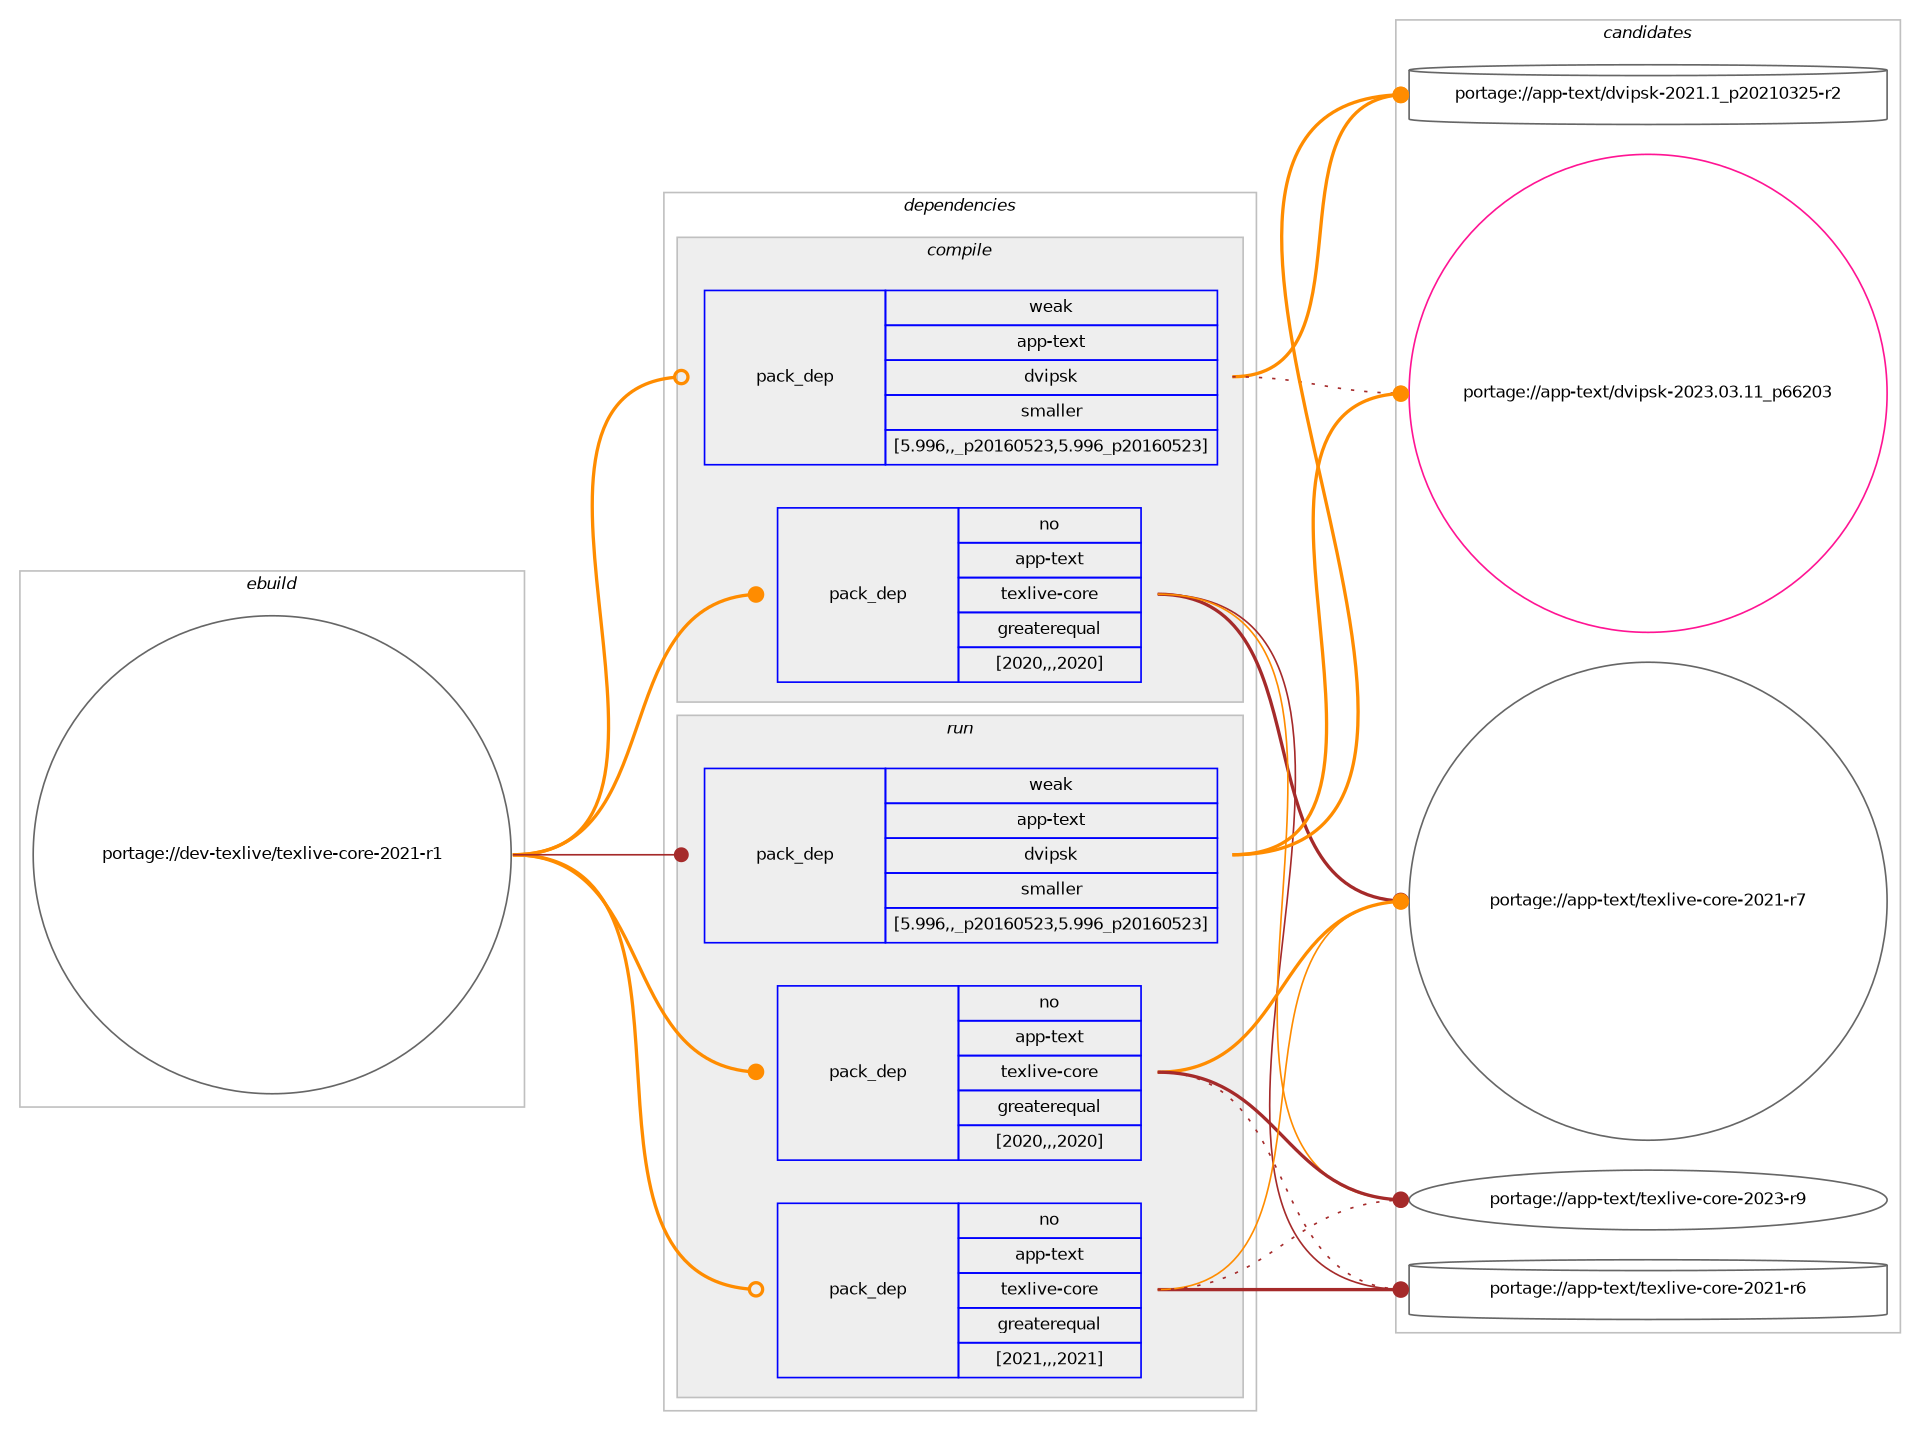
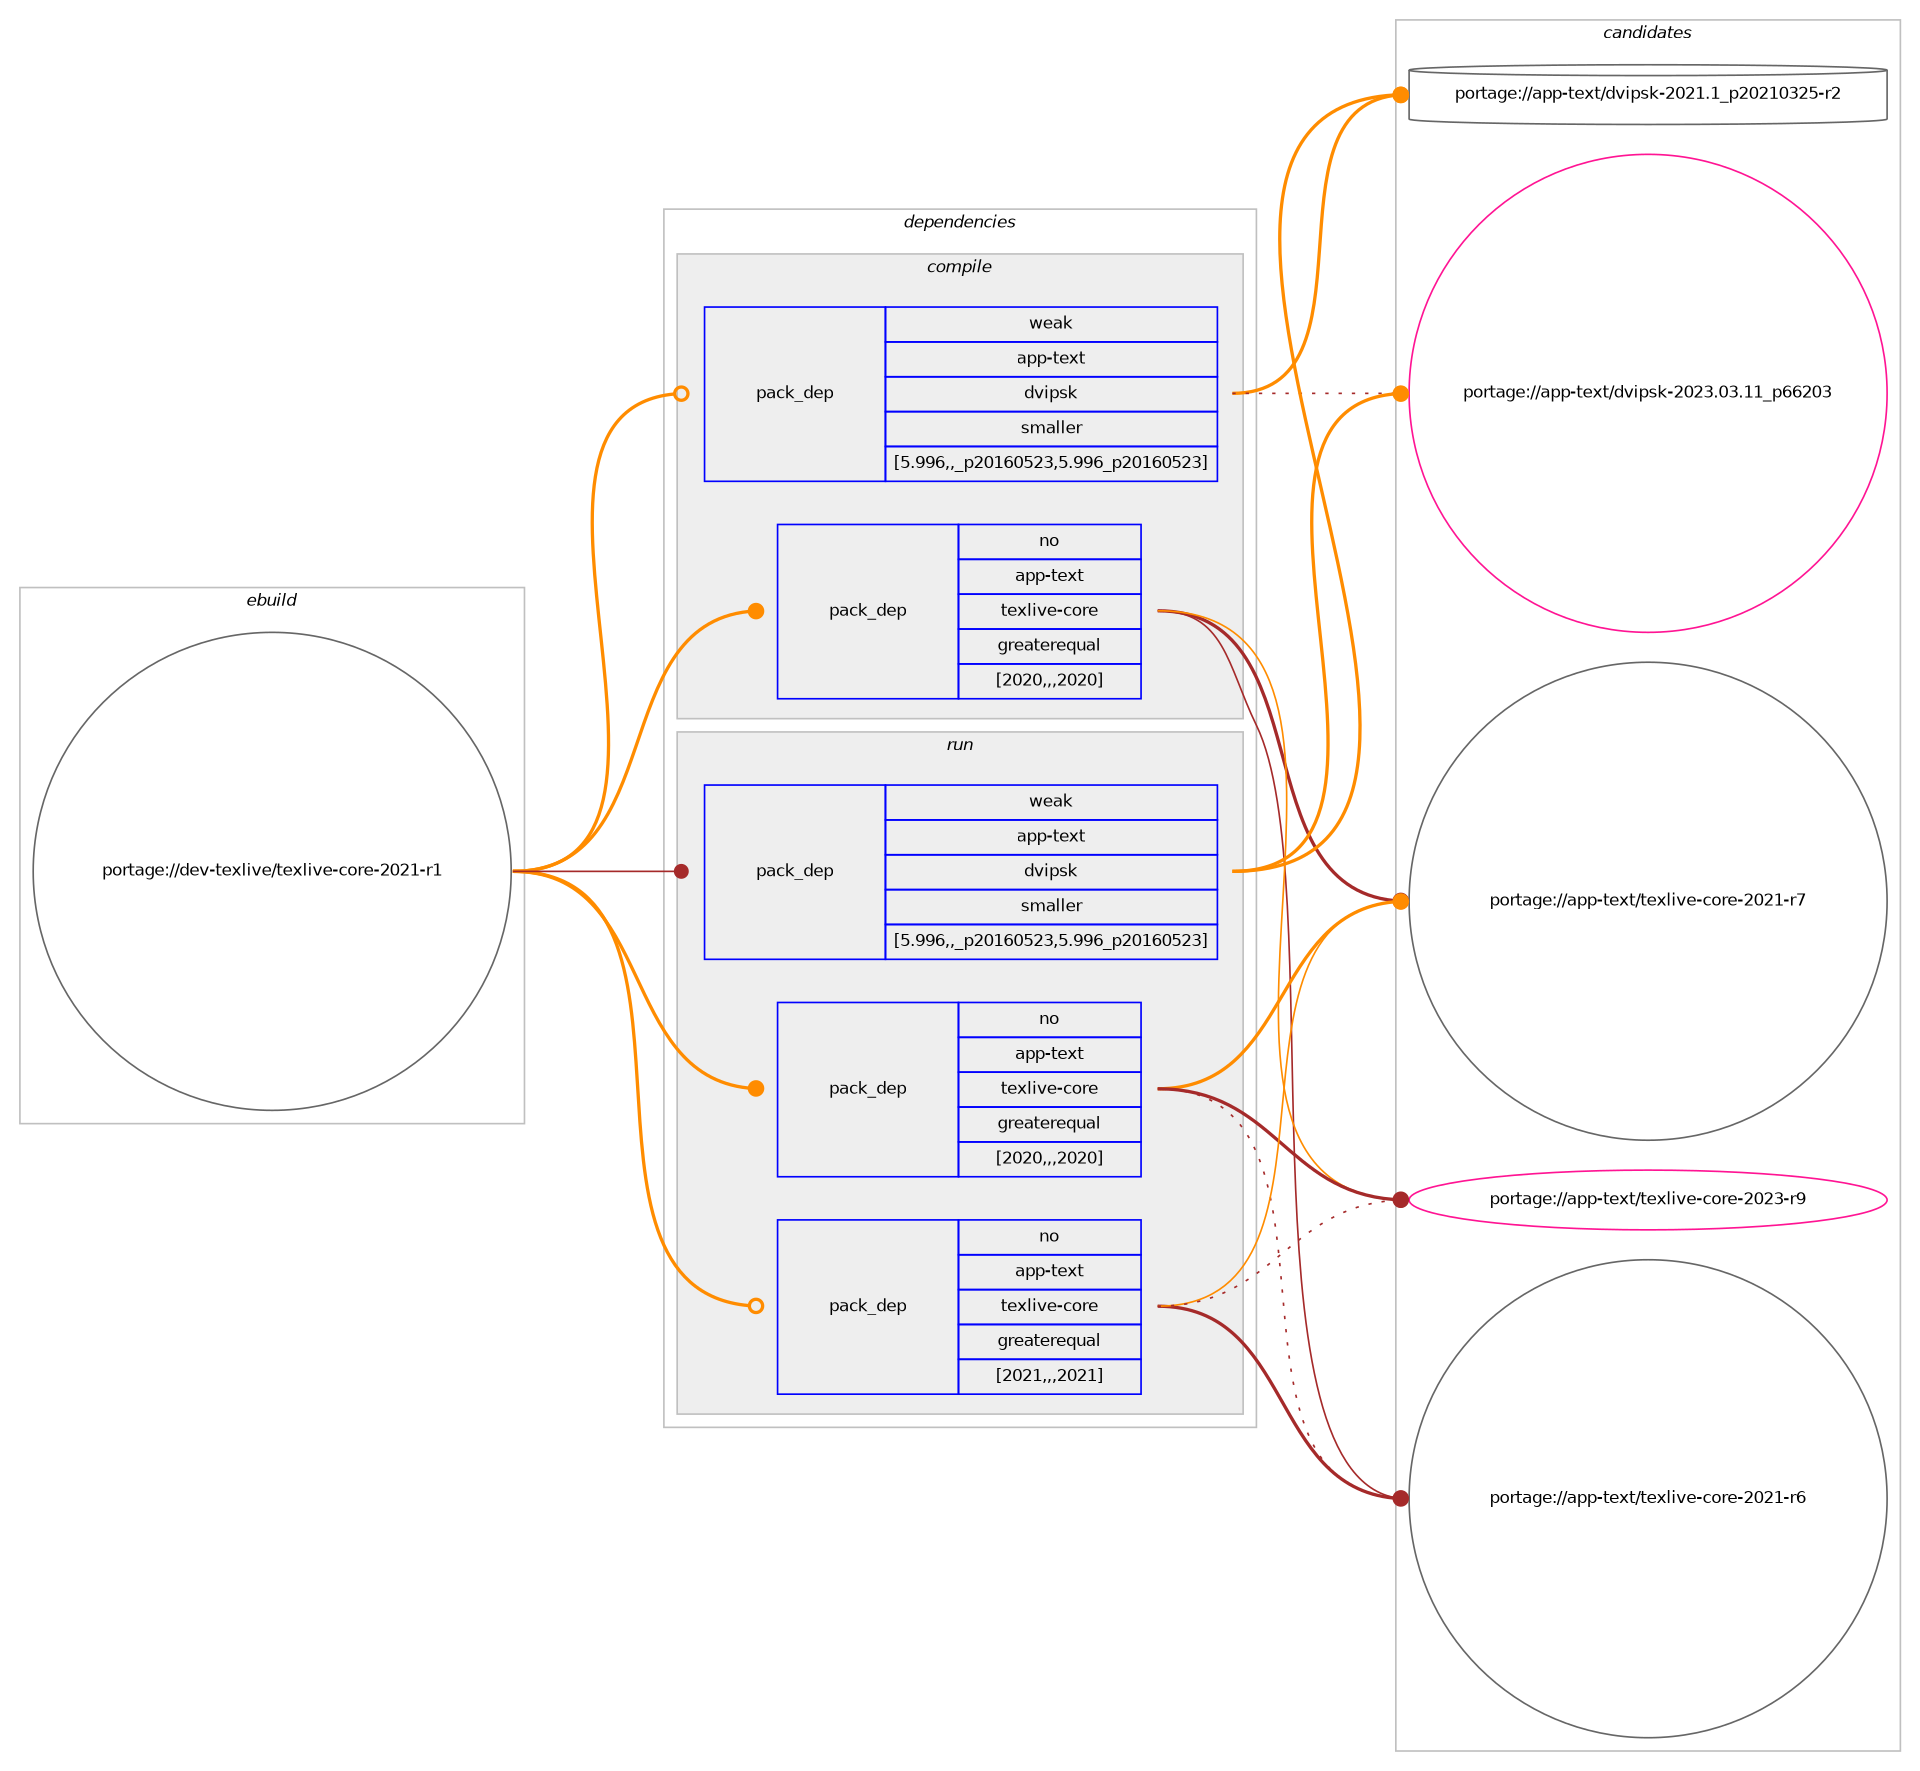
  digraph {
    compound=true
    concentrate=true
    fontname=Helvetica
    fontsize=10
    newrank=true
    rankdir=LR
    ranksep=1.5
    node [color=blue fontname=Helvetica fontsize=10 shape=none]
    edge [arrowhead=dot color=darkorange headport=w style=bold tailport=e weight=100]
    n1 [color=gray40 label="portage://dev-texlive/texlive-core-2021-r1" shape=circle width=4]
    n2 [label=<<TABLE BORDER="0" CELLBORDER="1" CELLSPACING="0" CELLPADDING="4" WIDTH="220"><TR><TD ROWSPAN="6" CELLPADDING="30">pack_dep</TD></TR><TR><TD WIDTH="110">no</TD></TR><TR><TD>app-text</TD></TR><TR><TD>texlive-core</TD></TR><TR><TD>greaterequal</TD></TR><TR><TD>[2020,,,2020]</TD></TR></TABLE>>]
    n3 [label=<<TABLE BORDER="0" CELLBORDER="1" CELLSPACING="0" CELLPADDING="4" WIDTH="220"><TR><TD ROWSPAN="6" CELLPADDING="30">pack_dep</TD></TR><TR><TD WIDTH="110">weak</TD></TR><TR><TD>app-text</TD></TR><TR><TD>dvipsk</TD></TR><TR><TD>smaller</TD></TR><TR><TD>[5.996,,_p20160523,5.996_p20160523]</TD></TR></TABLE>>]
    n4 [label=<<TABLE BORDER="0" CELLBORDER="1" CELLSPACING="0" CELLPADDING="4" WIDTH="220"><TR><TD ROWSPAN="6" CELLPADDING="30">pack_dep</TD></TR><TR><TD WIDTH="110">no</TD></TR><TR><TD>app-text</TD></TR><TR><TD>texlive-core</TD></TR><TR><TD>greaterequal</TD></TR><TR><TD>[2020,,,2020]</TD></TR></TABLE>>]
    n5 [label=<<TABLE BORDER="0" CELLBORDER="1" CELLSPACING="0" CELLPADDING="4" WIDTH="220"><TR><TD ROWSPAN="6" CELLPADDING="30">pack_dep</TD></TR><TR><TD WIDTH="110">no</TD></TR><TR><TD>app-text</TD></TR><TR><TD>texlive-core</TD></TR><TR><TD>greaterequal</TD></TR><TR><TD>[2021,,,2021]</TD></TR></TABLE>>]
    n6 [label=<<TABLE BORDER="0" CELLBORDER="1" CELLSPACING="0" CELLPADDING="4" WIDTH="220"><TR><TD ROWSPAN="6" CELLPADDING="30">pack_dep</TD></TR><TR><TD WIDTH="110">weak</TD></TR><TR><TD>app-text</TD></TR><TR><TD>dvipsk</TD></TR><TR><TD>smaller</TD></TR><TR><TD>[5.996,,_p20160523,5.996_p20160523]</TD></TR></TABLE>>]
-   n7 [color=gray40 label="portage://app-text/texlive-core-2021-r6" shape=cylinder width=4]
+   n7 [color=gray40 label="portage://app-text/texlive-core-2021-r6" shape=circle width=4]
    n8 [color=gray40 label="portage://app-text/texlive-core-2021-r7" shape=circle width=4]
-   n9 [color=gray40 label="portage://app-text/texlive-core-2023-r9" shape=ellipse width=4]
+   n9 [color=deeppink label="portage://app-text/texlive-core-2023-r9" shape=ellipse width=4]
    n10 [color=gray40 label="portage://app-text/dvipsk-2021.1_p20210325-r2" shape=cylinder width=4]
    n11 [color=deeppink label="portage://app-text/dvipsk-2023.03.11_p66203" shape=circle width=4]
    subgraph cluster_1 {
      color=gray
      label=<<i>ebuild</i>>
      rank=same
      n1
    }
    subgraph cluster_2 {
      color=gray
      label=<<i>dependencies</i>>
      subgraph cluster_3 {
        color=gray
        fillcolor="#eeeeee"
        label=<<i>compile</i>>
        style=filled
        subgraph sub_4 {
          color=gray
          fillcolor="#eeeeee"
          label=<<i>compile</i>>
          style=filled
          n2
        }
        subgraph sub_5 {
          color=gray
          fillcolor="#eeeeee"
          label=<<i>compile</i>>
          style=filled
          n3
        }
      }
      subgraph cluster_6 {
        color=gray
        fillcolor="#eeeeee"
        label=<<i>compile and run</i>>
        style=filled
      }
      subgraph cluster_7 {
        color=gray
        fillcolor="#eeeeee"
        label=<<i>run</i>>
        style=filled
        subgraph sub_8 {
          color=gray
          fillcolor="#eeeeee"
          label=<<i>run</i>>
          style=filled
          n4
        }
        subgraph sub_9 {
          color=gray
          fillcolor="#eeeeee"
          label=<<i>run</i>>
          style=filled
          n5
        }
        subgraph sub_10 {
          color=gray
          fillcolor="#eeeeee"
          label=<<i>run</i>>
          style=filled
          n6
        }
      }
    }
    subgraph cluster_11 {
      color=gray
      label=<<i>candidates</i>>
      rank=same
      subgraph sub_12 {
        color=black
        label=<<i>candidates</i>>
        nodesep=1
        rank=same
        n7
        n8
        n9
      }
      subgraph sub_13 {
        color=black
        label=<<i>candidates</i>>
        nodesep=1
        rank=same
        n10
        n11
      }
      subgraph sub_14 {
        color=black
        label=<<i>candidates</i>>
        nodesep=1
        rank=same
        n7
        n8
        n9
      }
      subgraph sub_15 {
        color=black
        label=<<i>candidates</i>>
        nodesep=1
        rank=same
        n7
        n8
        n9
      }
      subgraph sub_16 {
        color=black
        label=<<i>candidates</i>>
        nodesep=1
        rank=same
        n10
        n11
      }
    }
    n1 -> n2 [weight=20]
    n1 -> n3 [arrowhead=odot weight=20]
    n1 -> n4 [weight=20]
    n1 -> n5 [arrowhead=odot weight=20]
    n1 -> n6 [color=brown style=solid weight=20]
    n2 -> n7 [color=brown style=solid]
    n2 -> n8 [color=brown]
    n2 -> n9 [arrowhead=odot style=solid]
    n3 -> n10
    n3 -> n11 [color=brown style=dotted]
    n4 -> n7 [arrowhead=odot color=brown style=dotted]
    n4 -> n8
    n4 -> n9 [color=brown]
    n5 -> n7 [color=brown]
    n5 -> n8 [style=solid]
    n5 -> n9 [arrowhead=odot color=brown style=dotted]
    n6 -> n10
    n6 -> n11
  }
